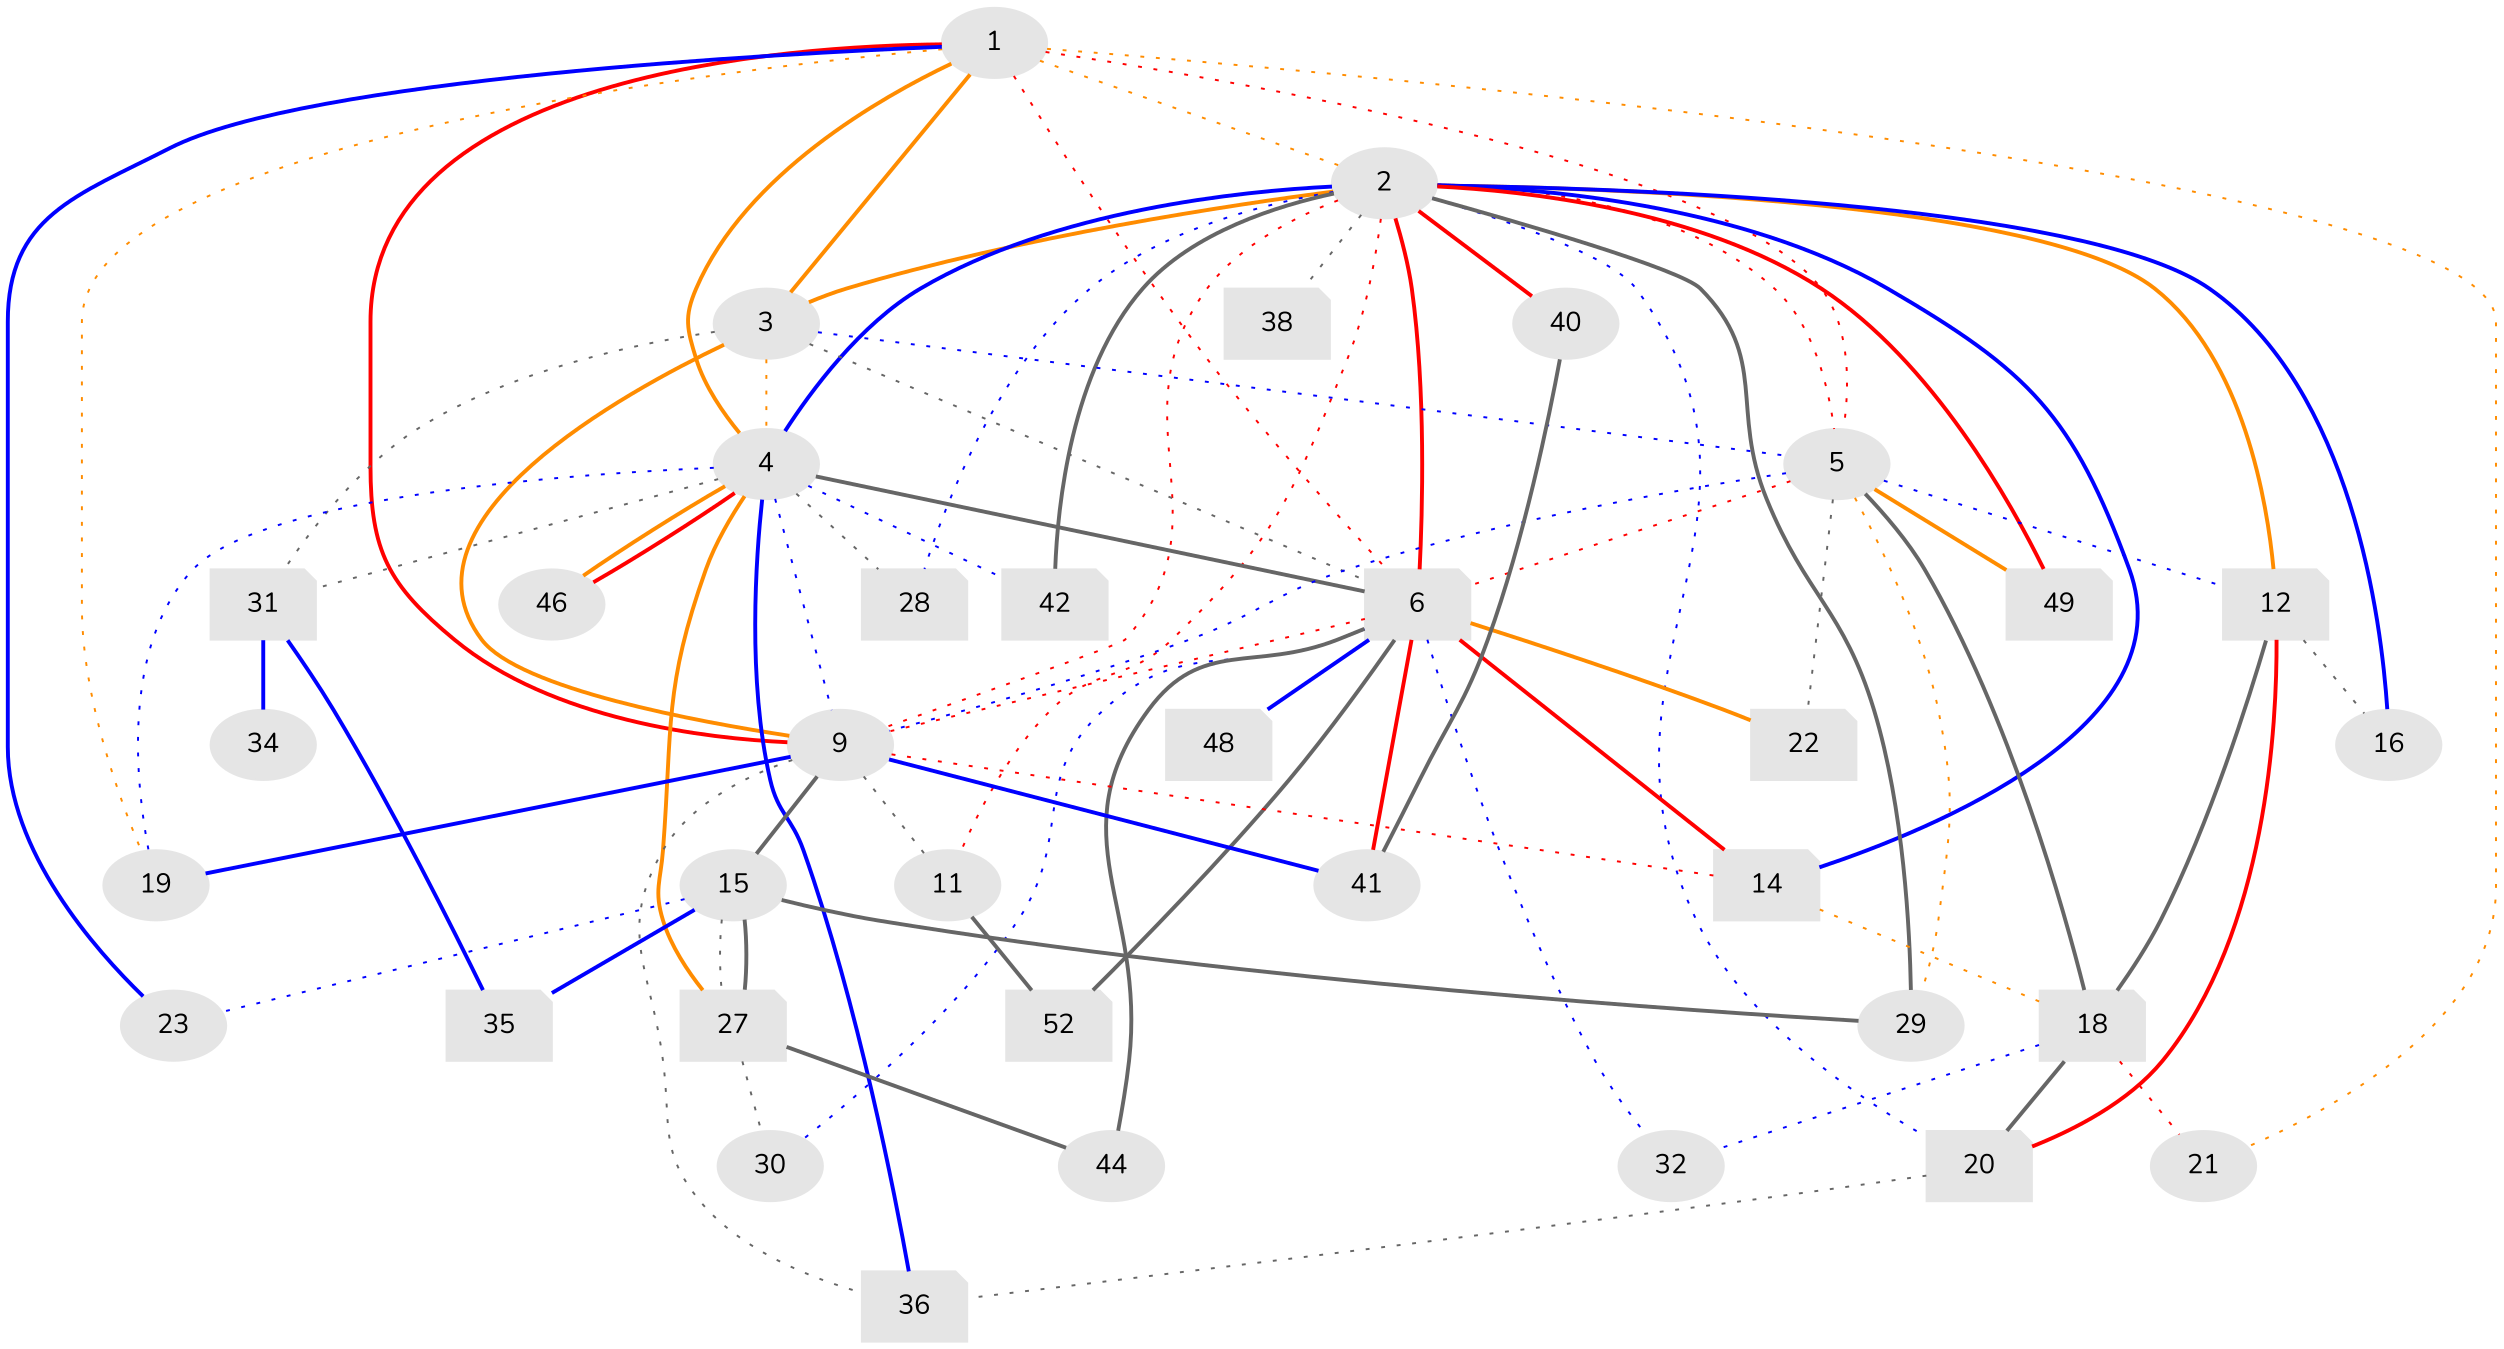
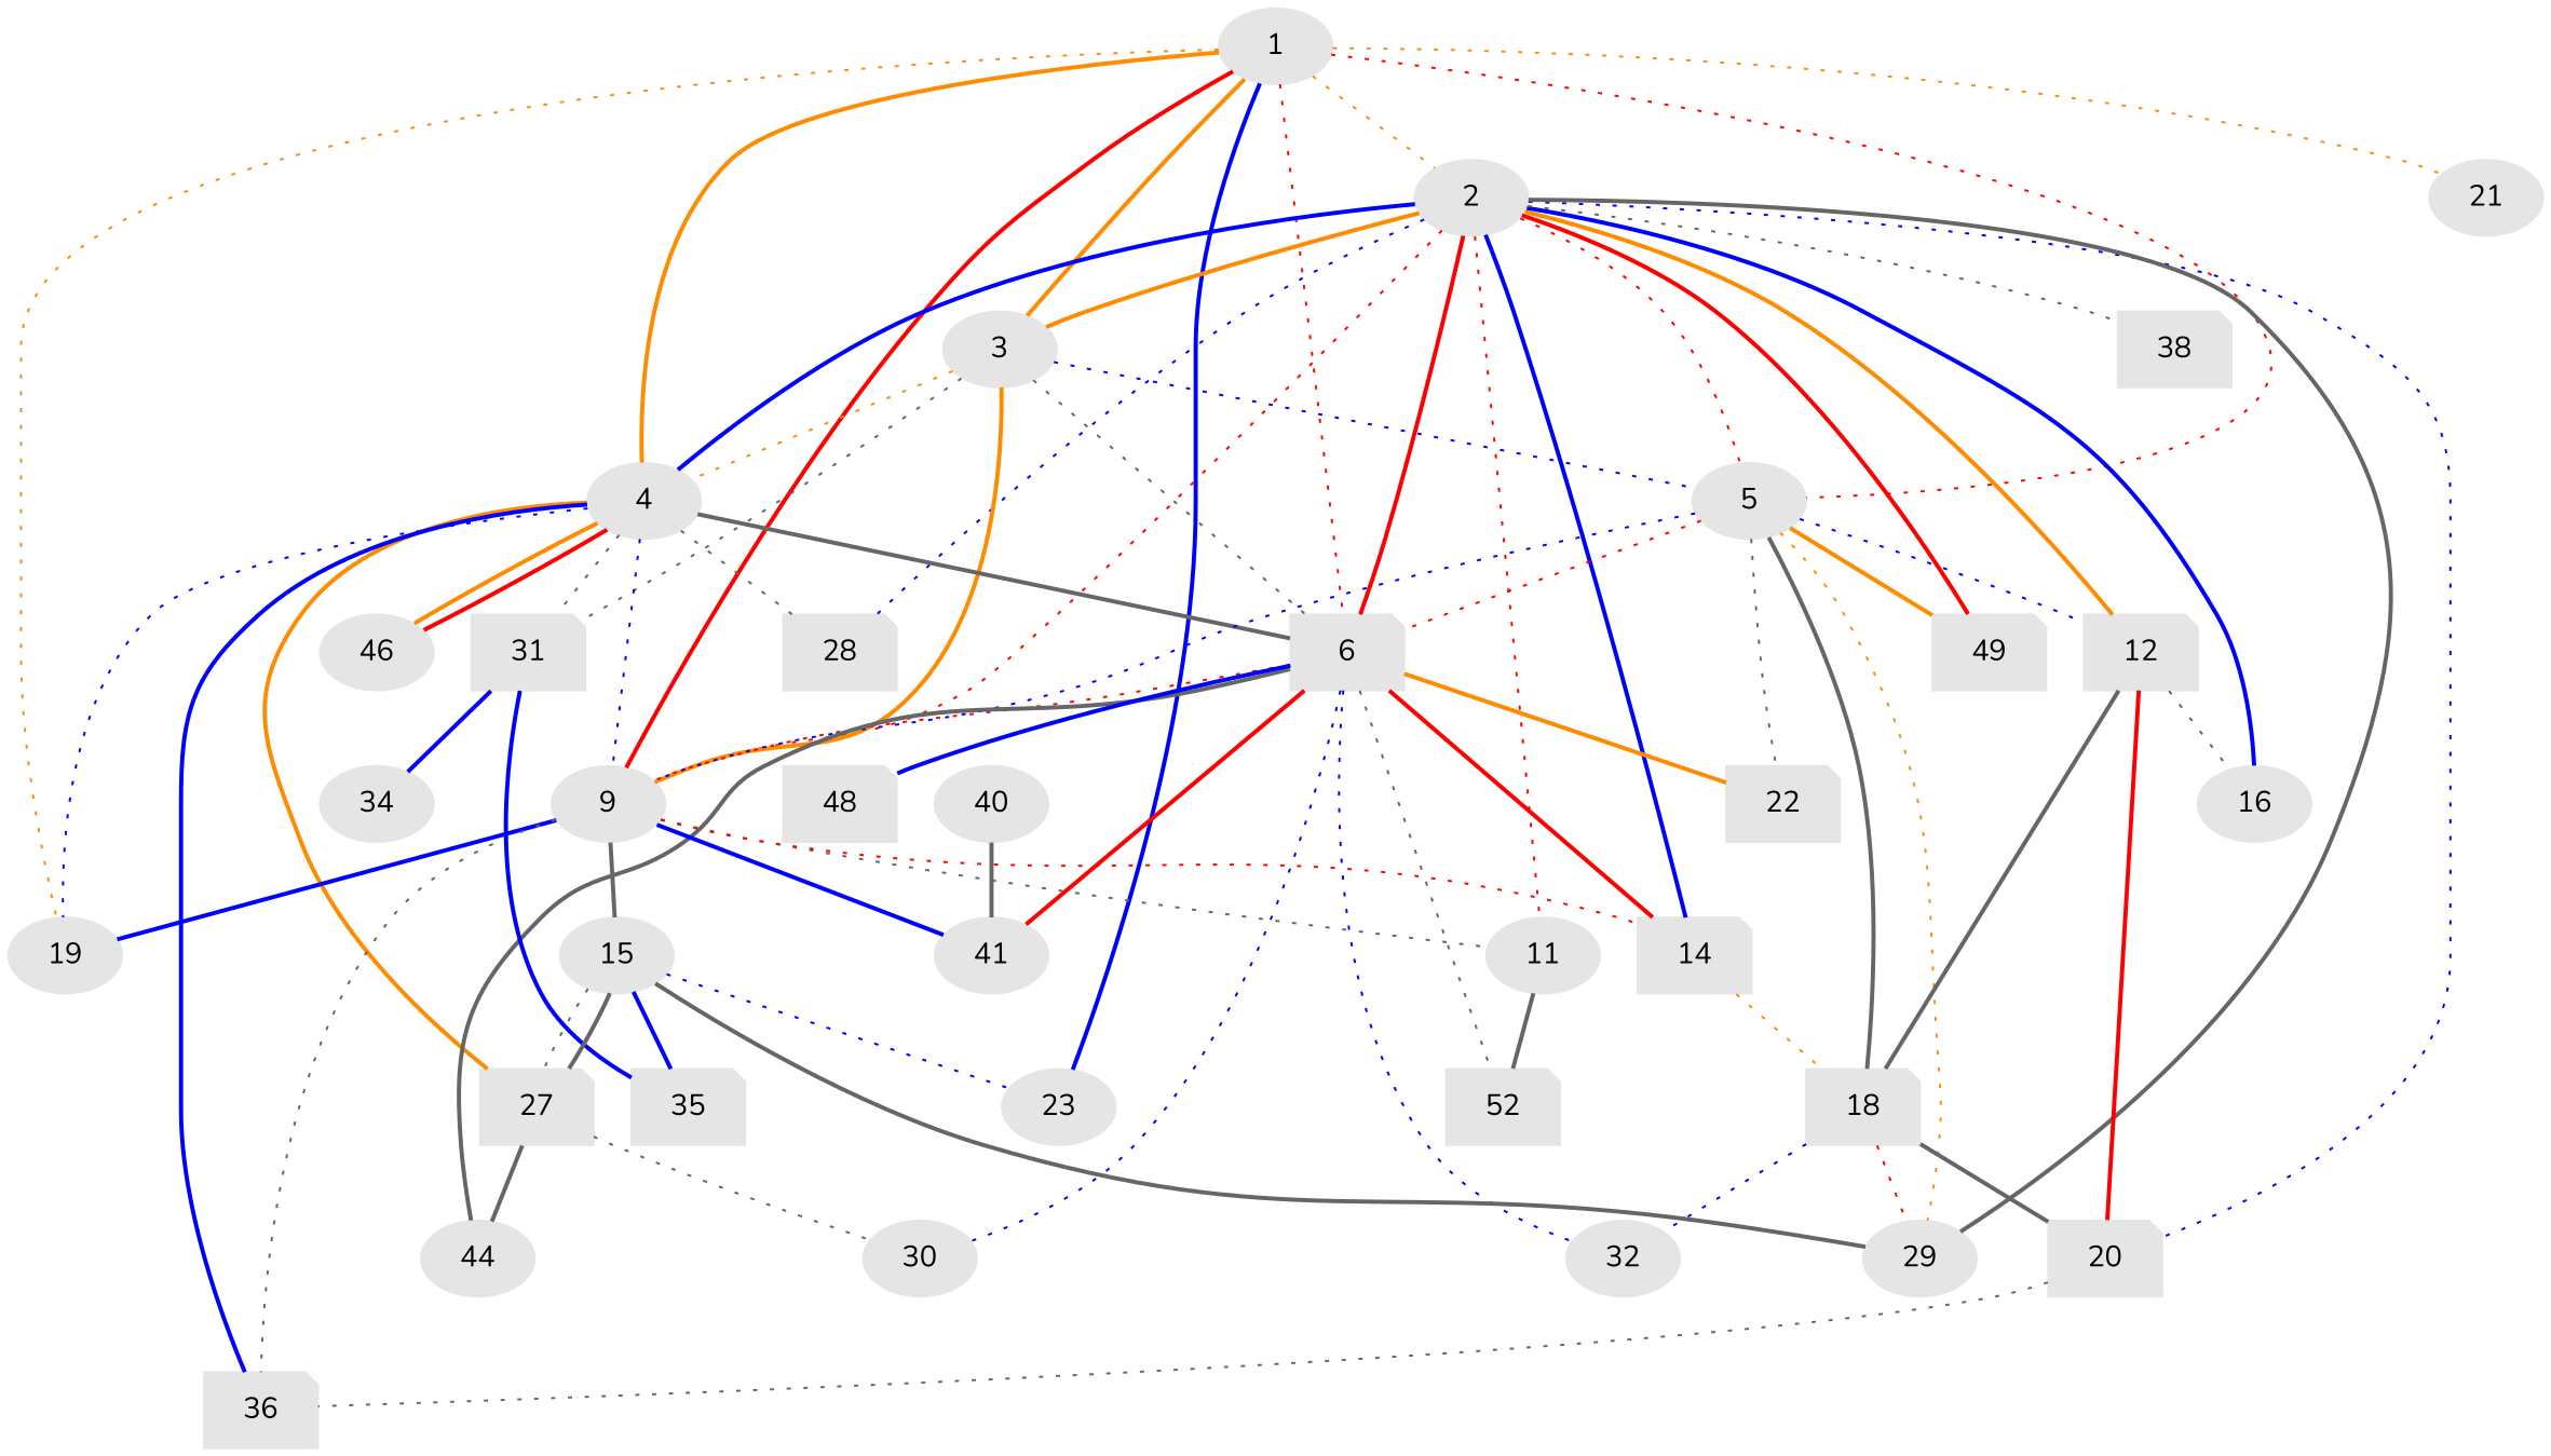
  graph {
    fontname=Nunito
    node [color=gray90 fontname=Nunito shape=ellipse style=filled]
    edge [color=gray40 fontname=Nunito style=bold]
    1 [super="+24"]
    2 [super="+8"]
    3 [super="+10"]
    4 [super="+17"]
    5 [super="+25"]
    6 [shape=note super="+7"]
    9 [super="+13"]
    19
    21
    23
    11
    12 [shape=note super="+39"]
    14 [shape=note super="+26"]
    16
    20 [shape=note]
    28 [shape=note]
    29 [super="+51"]
    38 [shape=note]
    40
-   42 [shape=note]
    49 [shape=note]
    31 [shape=note]
    27 [shape=note super="+43"]
    36 [shape=note super="+37"]
    46
    18 [shape=note super="+45"]
    22 [shape=note]
    30
    32
    41 [super="+50"]
    44
    48 [shape=note]
    52 [shape=note]
    15 [super="+33"]
    34
    35 [shape=note]
    1 -- 2 [color=darkorange style=dotted weight=2]
    1 -- 3 [color=darkorange weight=2]
    1 -- 4 [color=darkorange]
    1 -- 5 [color=red style=dotted]
    1 -- 6 [color=red style=dotted weight=2]
    1 -- 9 [color=red]
    1 -- 19 [color=darkorange style=dotted]
    1 -- 21 [color=darkorange style=dotted]
    1 -- 23 [color=blue]
    2 -- 3 [color=darkorange weight=4]
    2 -- 4 [color=blue weight=2]
    2 -- 5 [color=red style=dotted weight=2]
    2 -- 6 [color=red weight=4]
    2 -- 9 [color=red style=dotted weight=2]
    2 -- 11 [color=red style=dotted]
    2 -- 12 [color=darkorange]
    2 -- 14 [color=blue]
    2 -- 16 [color=blue]
    2 -- 20 [color=blue style=dotted]
    2 -- 28 [color=blue style=dotted]
    2 -- 29
    2 -- 38 [style=dotted weight=2]
-   2 -- 40 [color=red weight=2]
-   2 -- 42
    2 -- 49 [color=red]
    3 -- 4 [color=darkorange style=dotted weight=2]
    3 -- 5 [color=blue style=dotted weight=2]
    3 -- 6 [style=dotted weight=4]
    3 -- 9 [color=darkorange weight=2]
    3 -- 31 [style=dotted]
    4 -- 6 [weight=2]
    4 -- 9 [color=blue style=dotted weight=2]
    4 -- 19 [color=blue style=dotted]
    4 -- 28 [style=dotted]
-   4 -- 42 [color=blue style=dotted]
    4 -- 31 [style=dotted]
    4 -- 27 [color=darkorange]
    4 -- 36 [color=blue]
    4 -- 46 [color=darkorange]
    4 -- 46 [color=red]
    5 -- 6 [color=red style=dotted weight=3]
    5 -- 9 [color=blue style=dotted]
    5 -- 12 [color=blue style=dotted]
    5 -- 29 [color=darkorange style=dotted]
    5 -- 49 [color=darkorange]
    5 -- 18
    5 -- 22 [style=dotted]
    6 -- 9 [color=red style=dotted weight=2]
    6 -- 14 [color=red]
    6 -- 22 [color=darkorange]
    6 -- 30 [color=blue style=dotted]
    6 -- 32 [color=blue style=dotted]
    6 -- 41 [color=red]
    6 -- 44
    6 -- 48 [color=blue]
-   6 -- 52
+   6 -- 52 [style=dotted]
    9 -- 19 [color=blue]
    9 -- 11 [style=dotted]
    9 -- 14 [color=red style=dotted]
    9 -- 36 [style=dotted]
    9 -- 41 [color=blue]
    9 -- 15 [weight=3]
    11 -- 52
    12 -- 16 [style=dotted]
    12 -- 20 [color=red]
    12 -- 18
    14 -- 18 [color=darkorange style=dotted]
    20 -- 36 [style=dotted]
    40 -- 41
    31 -- 34 [color=blue]
    31 -- 35 [color=blue]
    27 -- 30 [style=dotted]
    27 -- 44
-   18 -- 21 [color=red style=dotted]
+   18 -- 29 [color=red style=dotted]
    18 -- 20
    18 -- 32 [color=blue style=dotted]
    15 -- 23 [color=blue style=dotted]
    15 -- 29
    15 -- 27 [style=dotted]
    15 -- 27
    15 -- 35 [color=blue]
  }
